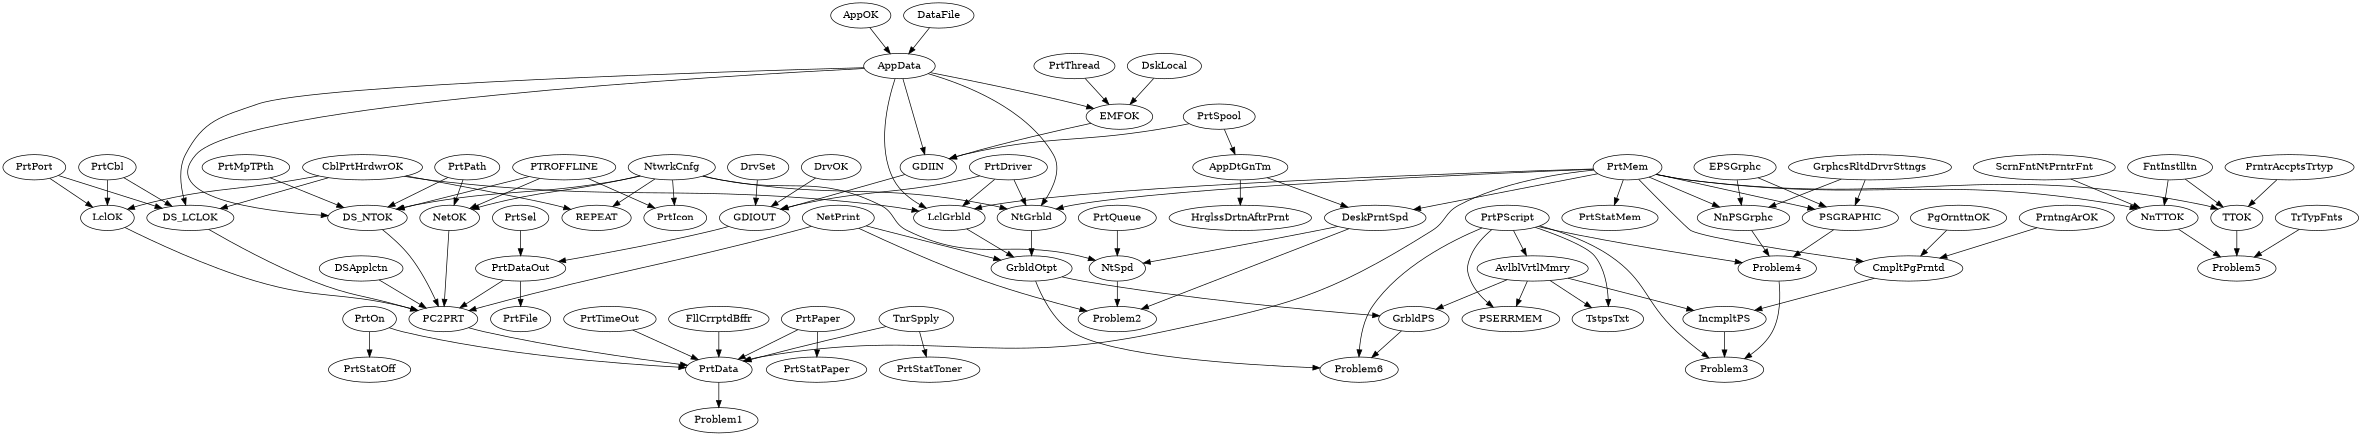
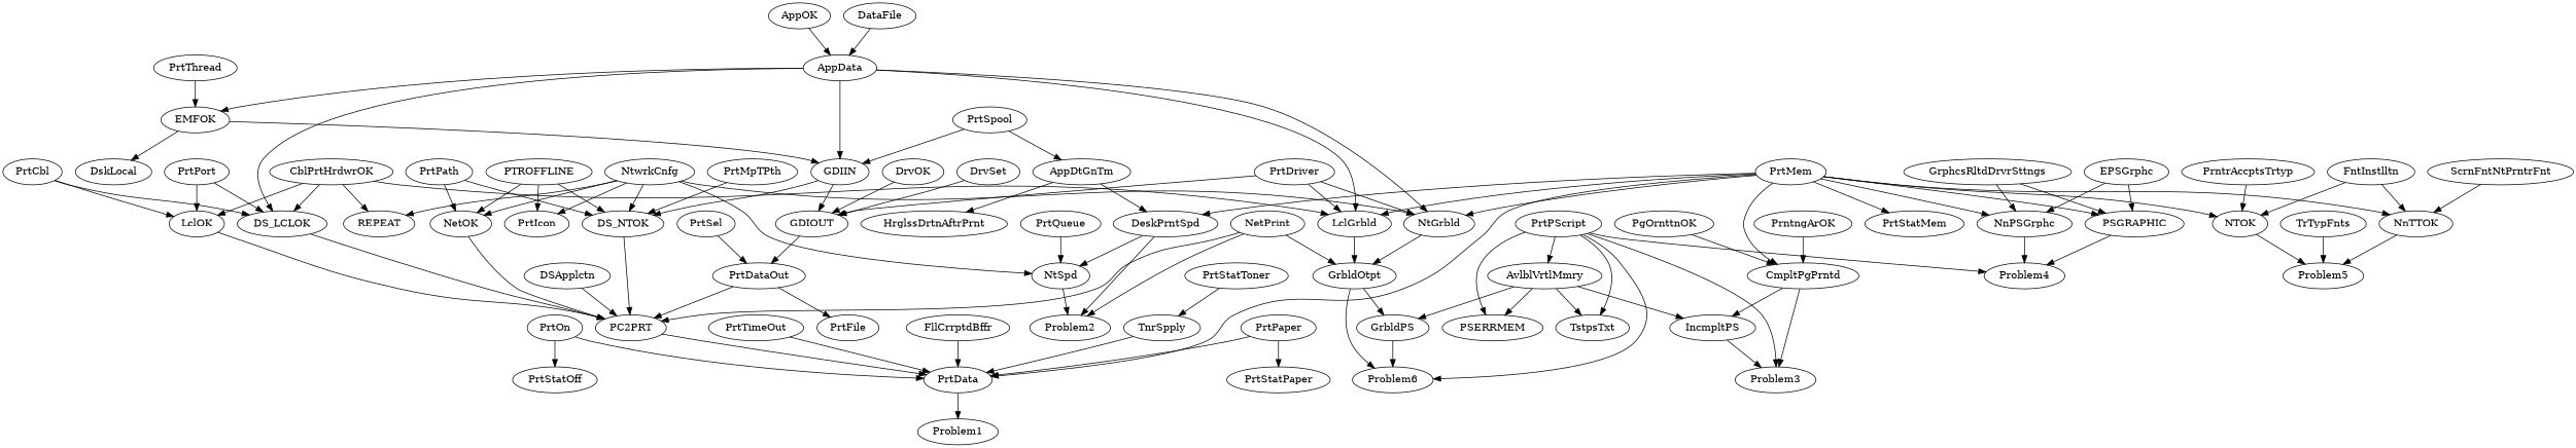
  digraph {
    AppOK
    AppData
    EMFOK
    GDIIN
    DS_NTOK
    DS_LCLOK
    LclGrbld
    NtGrbld
    GDIOUT
    PC2PRT
    GrbldOtpt
    DataFile
    PrtDataOut
    PrtData
    Problem6
    GrbldPS
    DskLocal
    PrtSpool
    AppDtGnTm
    DeskPrntSpd
    HrglssDrtnAftrPrnt
    Problem2
    NtSpd
    PrtOn
    PrtStatOff
    Problem1
    PrtPaper
    PrtStatPaper
    NetPrint
    PrtDriver
    PrtFile
    PrtThread
    DrvSet
    DrvOK
    PrtSel
    PrtPath
    NetOK
    NtwrkCnfg
    REPEAT
    PrtIcon
    PTROFFLINE
    PrtCbl
    LclOK
    PrtPort
    CblPrtHrdwrOK
    DSApplctn
    PrtMpTPth
    PrtMem
    CmpltPgPrntd
    NnPSGrphc
    PSGRAPHIC
-   TTOK
+   TTOK [label=NTOK]
    NnTTOK
    PrtStatMem
    IncmpltPS
    Problem3
    Problem4
    Problem5
    PrtTimeOut
    FllCrrptdBffr
    TnrSpply
    PrtStatToner
    PgOrnttnOK
    PrntngArOK
    ScrnFntNtPrntrFnt
    GrphcsRltdDrvrSttngs
    EPSGrphc
    PrtPScript
    AvlblVrtlMmry
    PSERRMEM
    TstpsTxt
    TrTypFnts
    FntInstlltn
    PrntrAccptsTrtyp
    PrtQueue
    AppOK -> AppData
    AppData -> EMFOK
    AppData -> GDIIN
-   AppData -> DS_NTOK
+   GDIIN -> DS_NTOK
    AppData -> DS_LCLOK
    AppData -> LclGrbld
    AppData -> NtGrbld
    EMFOK -> GDIIN
    GDIIN -> GDIOUT
    DS_NTOK -> PC2PRT
    DS_LCLOK -> PC2PRT
    LclGrbld -> GrbldOtpt
    NtGrbld -> GrbldOtpt
    GDIOUT -> PrtDataOut
    PC2PRT -> PrtData
    GrbldOtpt -> Problem6
    GrbldOtpt -> GrbldPS
    DataFile -> AppData
    PrtDataOut -> PC2PRT
    PrtDataOut -> PrtFile
    PrtData -> Problem1
    GrbldPS -> Problem6
-   DskLocal -> EMFOK
+   EMFOK -> DskLocal
    PrtSpool -> GDIIN
    PrtSpool -> AppDtGnTm
    AppDtGnTm -> DeskPrntSpd
    AppDtGnTm -> HrglssDrtnAftrPrnt
    DeskPrntSpd -> Problem2
    DeskPrntSpd -> NtSpd
    NtSpd -> Problem2
    PrtOn -> PrtData
    PrtOn -> PrtStatOff
    PrtPaper -> PrtData
    PrtPaper -> PrtStatPaper
    NetPrint -> PC2PRT
    NetPrint -> GrbldOtpt
    NetPrint -> Problem2
    PrtDriver -> LclGrbld
    PrtDriver -> NtGrbld
    PrtDriver -> GDIOUT
    PrtThread -> EMFOK
    DrvSet -> GDIOUT
    DrvOK -> GDIOUT
    PrtSel -> PrtDataOut
    PrtPath -> DS_NTOK
    PrtPath -> NetOK
    NetOK -> PC2PRT
    NtwrkCnfg -> DS_NTOK
    NtwrkCnfg -> NtGrbld
    NtwrkCnfg -> NtSpd
    NtwrkCnfg -> NetOK
    NtwrkCnfg -> REPEAT
    NtwrkCnfg -> PrtIcon
    PTROFFLINE -> DS_NTOK
    PTROFFLINE -> NetOK
    PTROFFLINE -> PrtIcon
    PrtCbl -> DS_LCLOK
    PrtCbl -> LclOK
    LclOK -> PC2PRT
    PrtPort -> DS_LCLOK
    PrtPort -> LclOK
    CblPrtHrdwrOK -> DS_LCLOK
    CblPrtHrdwrOK -> LclGrbld
    CblPrtHrdwrOK -> REPEAT
    CblPrtHrdwrOK -> LclOK
    DSApplctn -> PC2PRT
    PrtMpTPth -> DS_NTOK
    PrtMem -> LclGrbld
    PrtMem -> NtGrbld
    PrtMem -> PrtData
    PrtMem -> DeskPrntSpd
    PrtMem -> CmpltPgPrntd
    PrtMem -> NnPSGrphc
    PrtMem -> PSGRAPHIC
    PrtMem -> TTOK
    PrtMem -> NnTTOK
    PrtMem -> PrtStatMem
    CmpltPgPrntd -> IncmpltPS
-   Problem4 -> Problem3
+   CmpltPgPrntd -> Problem3
    NnPSGrphc -> Problem4
    PSGRAPHIC -> Problem4
    TTOK -> Problem5
    NnTTOK -> Problem5
    IncmpltPS -> Problem3
    PrtTimeOut -> PrtData
    FllCrrptdBffr -> PrtData
    TnrSpply -> PrtData
-   TnrSpply -> PrtStatToner
+   PrtStatToner -> TnrSpply
    PgOrnttnOK -> CmpltPgPrntd
    PrntngArOK -> CmpltPgPrntd
    ScrnFntNtPrntrFnt -> NnTTOK
    GrphcsRltdDrvrSttngs -> NnPSGrphc
    GrphcsRltdDrvrSttngs -> PSGRAPHIC
    EPSGrphc -> NnPSGrphc
    EPSGrphc -> PSGRAPHIC
    PrtPScript -> Problem6
    PrtPScript -> Problem3
    PrtPScript -> Problem4
    PrtPScript -> AvlblVrtlMmry
    PrtPScript -> PSERRMEM
    PrtPScript -> TstpsTxt
    AvlblVrtlMmry -> GrbldPS
    AvlblVrtlMmry -> IncmpltPS
    AvlblVrtlMmry -> PSERRMEM
    AvlblVrtlMmry -> TstpsTxt
    TrTypFnts -> Problem5
    FntInstlltn -> TTOK
    FntInstlltn -> NnTTOK
    PrntrAccptsTrtyp -> TTOK
    PrtQueue -> NtSpd
  }
